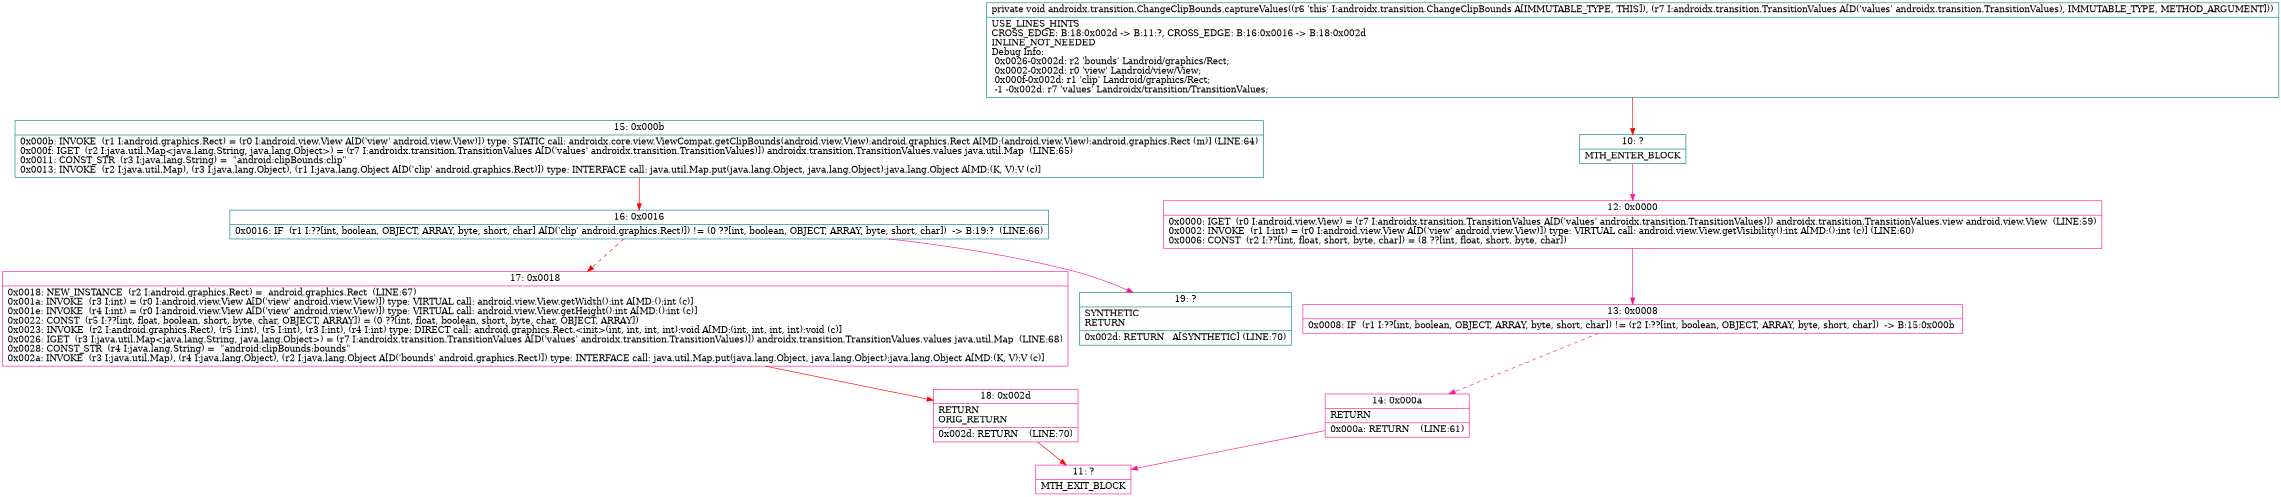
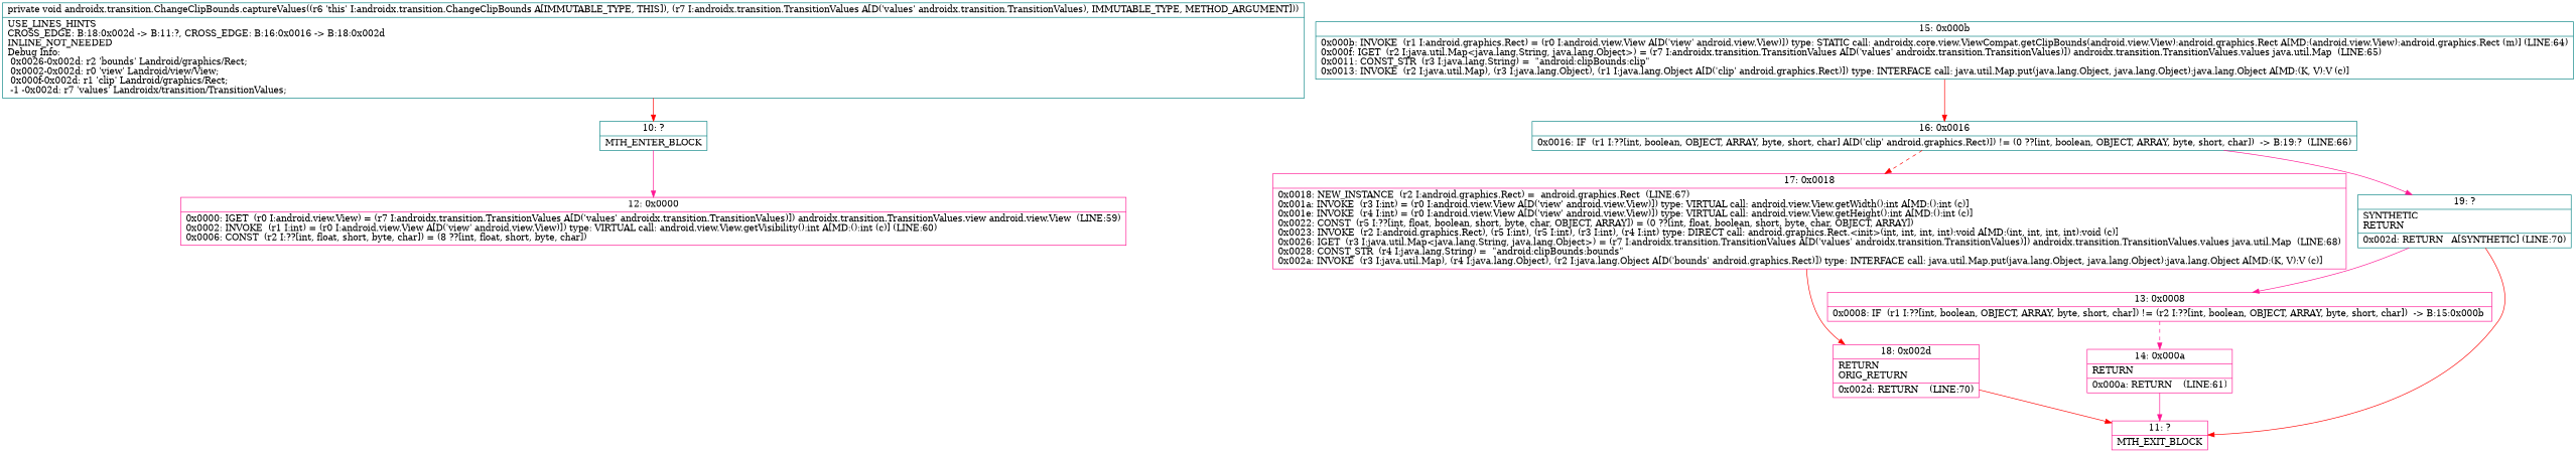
  digraph {
    node [color=deeppink shape=record]
    edge [color=red]
    n1 [color=teal label="{10\:\ ?|MTH_ENTER_BLOCK\l}"]
    n2 [label="{12\:\ 0x0000|0x0000: IGET  (r0 I:android.view.View) = (r7 I:androidx.transition.TransitionValues A[D('values' androidx.transition.TransitionValues)]) androidx.transition.TransitionValues.view android.view.View  (LINE:59)\l0x0002: INVOKE  (r1 I:int) = (r0 I:android.view.View A[D('view' android.view.View)]) type: VIRTUAL call: android.view.View.getVisibility():int A[MD:():int (c)] (LINE:60)\l0x0006: CONST  (r2 I:??[int, float, short, byte, char]) = (8 ??[int, float, short, byte, char]) \l}"]
    n3 [label="{13\:\ 0x0008|0x0008: IF  (r1 I:??[int, boolean, OBJECT, ARRAY, byte, short, char]) != (r2 I:??[int, boolean, OBJECT, ARRAY, byte, short, char])  \-\> B:15:0x000b \l}"]
    n4 [label="{14\:\ 0x000a|RETURN\l|0x000a: RETURN    (LINE:61)\l}"]
    n5 [label="{11\:\ ?|MTH_EXIT_BLOCK\l}"]
    n6 [color=teal label="{15\:\ 0x000b|0x000b: INVOKE  (r1 I:android.graphics.Rect) = (r0 I:android.view.View A[D('view' android.view.View)]) type: STATIC call: androidx.core.view.ViewCompat.getClipBounds(android.view.View):android.graphics.Rect A[MD:(android.view.View):android.graphics.Rect (m)] (LINE:64)\l0x000f: IGET  (r2 I:java.util.Map\<java.lang.String, java.lang.Object\>) = (r7 I:androidx.transition.TransitionValues A[D('values' androidx.transition.TransitionValues)]) androidx.transition.TransitionValues.values java.util.Map  (LINE:65)\l0x0011: CONST_STR  (r3 I:java.lang.String) =  \"android:clipBounds:clip\" \l0x0013: INVOKE  (r2 I:java.util.Map), (r3 I:java.lang.Object), (r1 I:java.lang.Object A[D('clip' android.graphics.Rect)]) type: INTERFACE call: java.util.Map.put(java.lang.Object, java.lang.Object):java.lang.Object A[MD:(K, V):V (c)]\l}"]
    n7 [color=teal label="{16\:\ 0x0016|0x0016: IF  (r1 I:??[int, boolean, OBJECT, ARRAY, byte, short, char] A[D('clip' android.graphics.Rect)]) != (0 ??[int, boolean, OBJECT, ARRAY, byte, short, char])  \-\> B:19:?  (LINE:66)\l}"]
    n8 [label="{17\:\ 0x0018|0x0018: NEW_INSTANCE  (r2 I:android.graphics.Rect) =  android.graphics.Rect  (LINE:67)\l0x001a: INVOKE  (r3 I:int) = (r0 I:android.view.View A[D('view' android.view.View)]) type: VIRTUAL call: android.view.View.getWidth():int A[MD:():int (c)]\l0x001e: INVOKE  (r4 I:int) = (r0 I:android.view.View A[D('view' android.view.View)]) type: VIRTUAL call: android.view.View.getHeight():int A[MD:():int (c)]\l0x0022: CONST  (r5 I:??[int, float, boolean, short, byte, char, OBJECT, ARRAY]) = (0 ??[int, float, boolean, short, byte, char, OBJECT, ARRAY]) \l0x0023: INVOKE  (r2 I:android.graphics.Rect), (r5 I:int), (r5 I:int), (r3 I:int), (r4 I:int) type: DIRECT call: android.graphics.Rect.\<init\>(int, int, int, int):void A[MD:(int, int, int, int):void (c)]\l0x0026: IGET  (r3 I:java.util.Map\<java.lang.String, java.lang.Object\>) = (r7 I:androidx.transition.TransitionValues A[D('values' androidx.transition.TransitionValues)]) androidx.transition.TransitionValues.values java.util.Map  (LINE:68)\l0x0028: CONST_STR  (r4 I:java.lang.String) =  \"android:clipBounds:bounds\" \l0x002a: INVOKE  (r3 I:java.util.Map), (r4 I:java.lang.Object), (r2 I:java.lang.Object A[D('bounds' android.graphics.Rect)]) type: INTERFACE call: java.util.Map.put(java.lang.Object, java.lang.Object):java.lang.Object A[MD:(K, V):V (c)]\l}"]
    n9 [color=teal label="{19\:\ ?|SYNTHETIC\lRETURN\l|0x002d: RETURN   A[SYNTHETIC] (LINE:70)\l}"]
    n10 [label="{18\:\ 0x002d|RETURN\lORIG_RETURN\l|0x002d: RETURN    (LINE:70)\l}"]
    n11 [color=teal label="{private void androidx.transition.ChangeClipBounds.captureValues((r6 'this' I:androidx.transition.ChangeClipBounds A[IMMUTABLE_TYPE, THIS]), (r7 I:androidx.transition.TransitionValues A[D('values' androidx.transition.TransitionValues), IMMUTABLE_TYPE, METHOD_ARGUMENT]))  | USE_LINES_HINTS\lCROSS_EDGE: B:18:0x002d \-\> B:11:?, CROSS_EDGE: B:16:0x0016 \-\> B:18:0x002d\lINLINE_NOT_NEEDED\lDebug Info:\l  0x0026\-0x002d: r2 'bounds' Landroid\/graphics\/Rect;\l  0x0002\-0x002d: r0 'view' Landroid\/view\/View;\l  0x000f\-0x002d: r1 'clip' Landroid\/graphics\/Rect;\l  \-1 \-0x002d: r7 'values' Landroidx\/transition\/TransitionValues;\l}"]
    n1 -> n2 [color=deeppink]
-   n2 -> n3 [color=deeppink]
+   n9 -> n3 [color=deeppink]
    n3 -> n4 [color=deeppink style=dashed]
    n4 -> n5 [color=deeppink]
    n6 -> n7
    n7 -> n8 [style=dashed]
    n7 -> n9 [color=deeppink]
    n8 -> n10
+   n9 -> n5
    n10 -> n5
    n11 -> n1
  }
